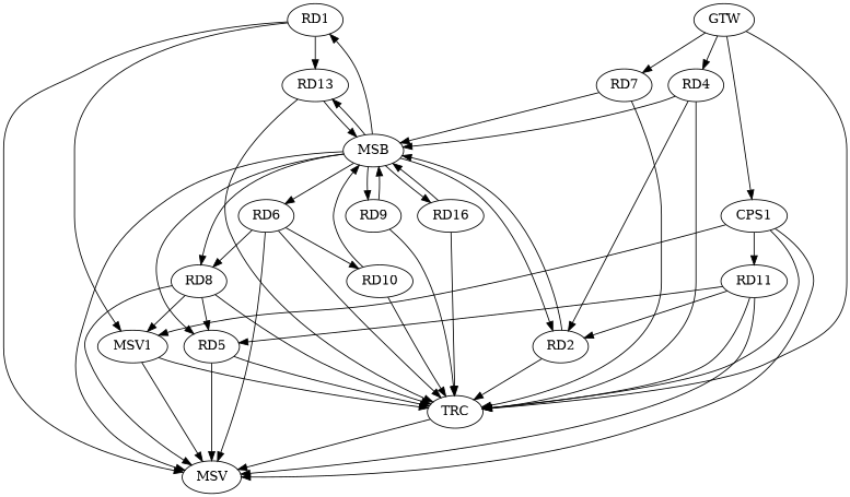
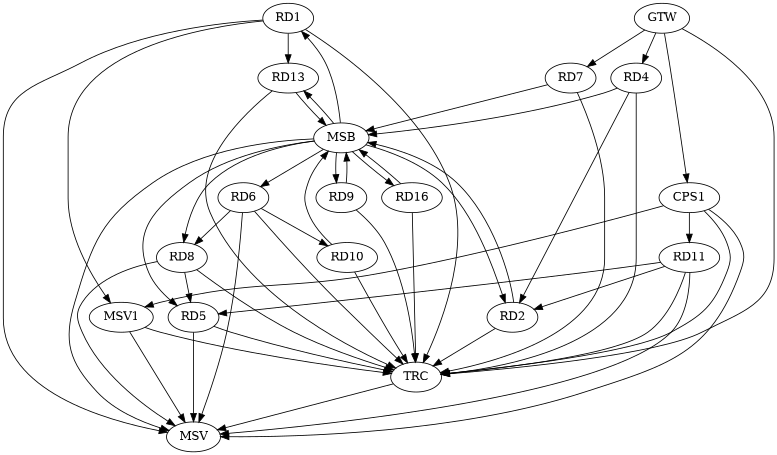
  strict digraph {
    n1 [label=RD1]
    n2 [label=RD13]
    n3 [label=MSV]
    n4 [label=TRC]
    n5 [label=MSV1]
    n6 [label=MSB]
    n7 [label=RD2]
    n8 [label=RD5]
    n9 [label=RD6]
    n10 [label=RD8]
    n11 [label=RD9]
    n12 [label=RD16]
    n13 [label=RD4]
    n14 [label=RD10]
    n15 [label=RD7]
    n16 [label=RD11]
    n17 [label=CPS1]
    n18 [label=GTW]
    n1 -> n2
    n1 -> n3
+   n1 -> n4
    n1 -> n5
    n2 -> n4
    n2 -> n6
    n4 -> n3
    n5 -> n3
    n5 -> n4
    n6 -> n1
    n6 -> n2
    n6 -> n3
    n6 -> n7
    n6 -> n8
    n6 -> n9
    n6 -> n10
    n6 -> n11
    n6 -> n12
    n7 -> n4
    n7 -> n6
    n8 -> n3
    n8 -> n4
    n9 -> n3
    n9 -> n4
    n9 -> n10
    n9 -> n14
    n10 -> n3
    n10 -> n4
-   n10 -> n5
    n10 -> n8
    n11 -> n4
    n11 -> n6
    n12 -> n4
    n12 -> n6
    n13 -> n4
    n13 -> n6
    n13 -> n7
    n14 -> n4
    n14 -> n6
    n15 -> n4
    n15 -> n6
    n16 -> n3
    n16 -> n4
    n16 -> n7
    n16 -> n8
    n17 -> n3
    n17 -> n4
    n17 -> n5
    n17 -> n16
    n18 -> n4
    n18 -> n13
    n18 -> n15
    n18 -> n17
  }
